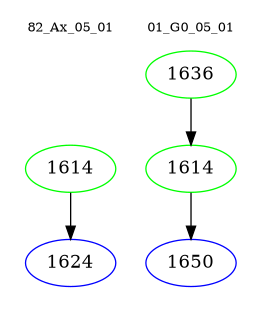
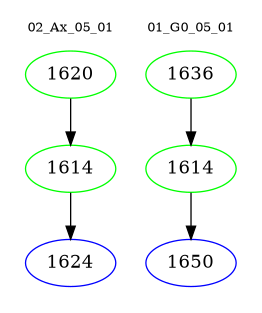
  digraph {
    node [color=green]
    edge [color=black]
+   n1 [label=1620]
    n2 [label=1614]
    n3 [color=blue label=1624]
    n4 [label=1636]
    n5 [label=1614]
    n6 [color=blue label=1650]
    subgraph cluster_1 {
      color=white
      fontsize=10
-     label="82_Ax_05_01"
+     label="02_Ax_05_01"
+     n1
      n2
      n3
    }
    subgraph cluster_2 {
      color=white
      fontsize=10
      label="01_G0_05_01"
      n4
      n5
      n6
    }
+   n1 -> n2
    n2 -> n3
    n4 -> n5
    n5 -> n6
  }
